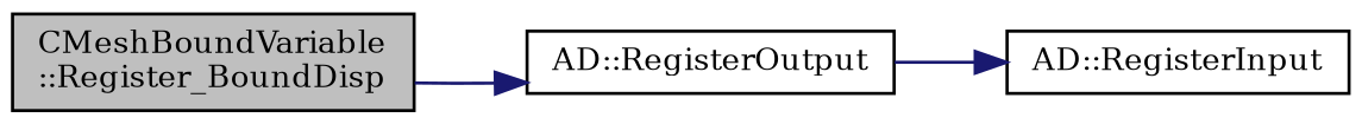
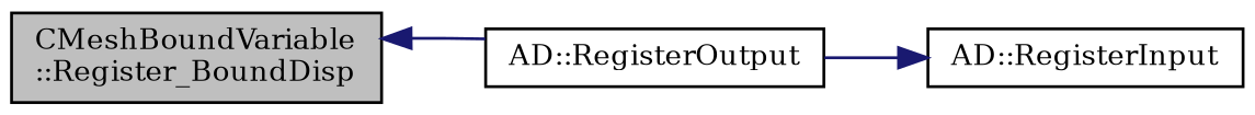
  digraph {
    fontname="DejaVu Serif"
    rankdir=LR
    node [color=black fillcolor=white fontname="DejaVu Serif" fontsize=10 shape=record style=filled]
    edge [color=midnightblue fontname="DejaVu Serif" fontsize=10 labelfontname=Helvetica labelfontsize=10 style=solid]
    n1 [fillcolor=grey75 fontcolor=black height=0.2 label="CMeshBoundVariable\l::Register_BoundDisp" width=0.4]
    n2 [height=0.2 label="AD::RegisterOutput" width=0.4]
    n3 [height=0.2 label="AD::RegisterInput" width=0.4]
-   n1 -> n2
+   n2 -> n1
    n2 -> n3
  }
